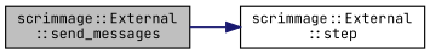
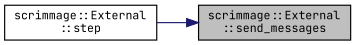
  digraph {
    rankdir=RL
    fontname="JetBrains Mono"
    node [color=black fontname="JetBrains Mono" fontsize=10 shape=record style=filled]
    n1 [fillcolor=grey75 fontcolor=black height=0.2 label="scrimmage::External\l::send_messages" width=0.4]
    n2 [fillcolor=white height=0.2 label="scrimmage::External\l::step" width=0.4]
-   n2 -> n1 [color=midnightblue dir=back fontname="JetBrains Mono" fontsize=10 labelfontname=Helvetica labelfontsize=10 style=solid]
+   n1 -> n2 [color=midnightblue dir=back fontname="JetBrains Mono" fontsize=10 labelfontname=Helvetica labelfontsize=10 style=solid]
  }
